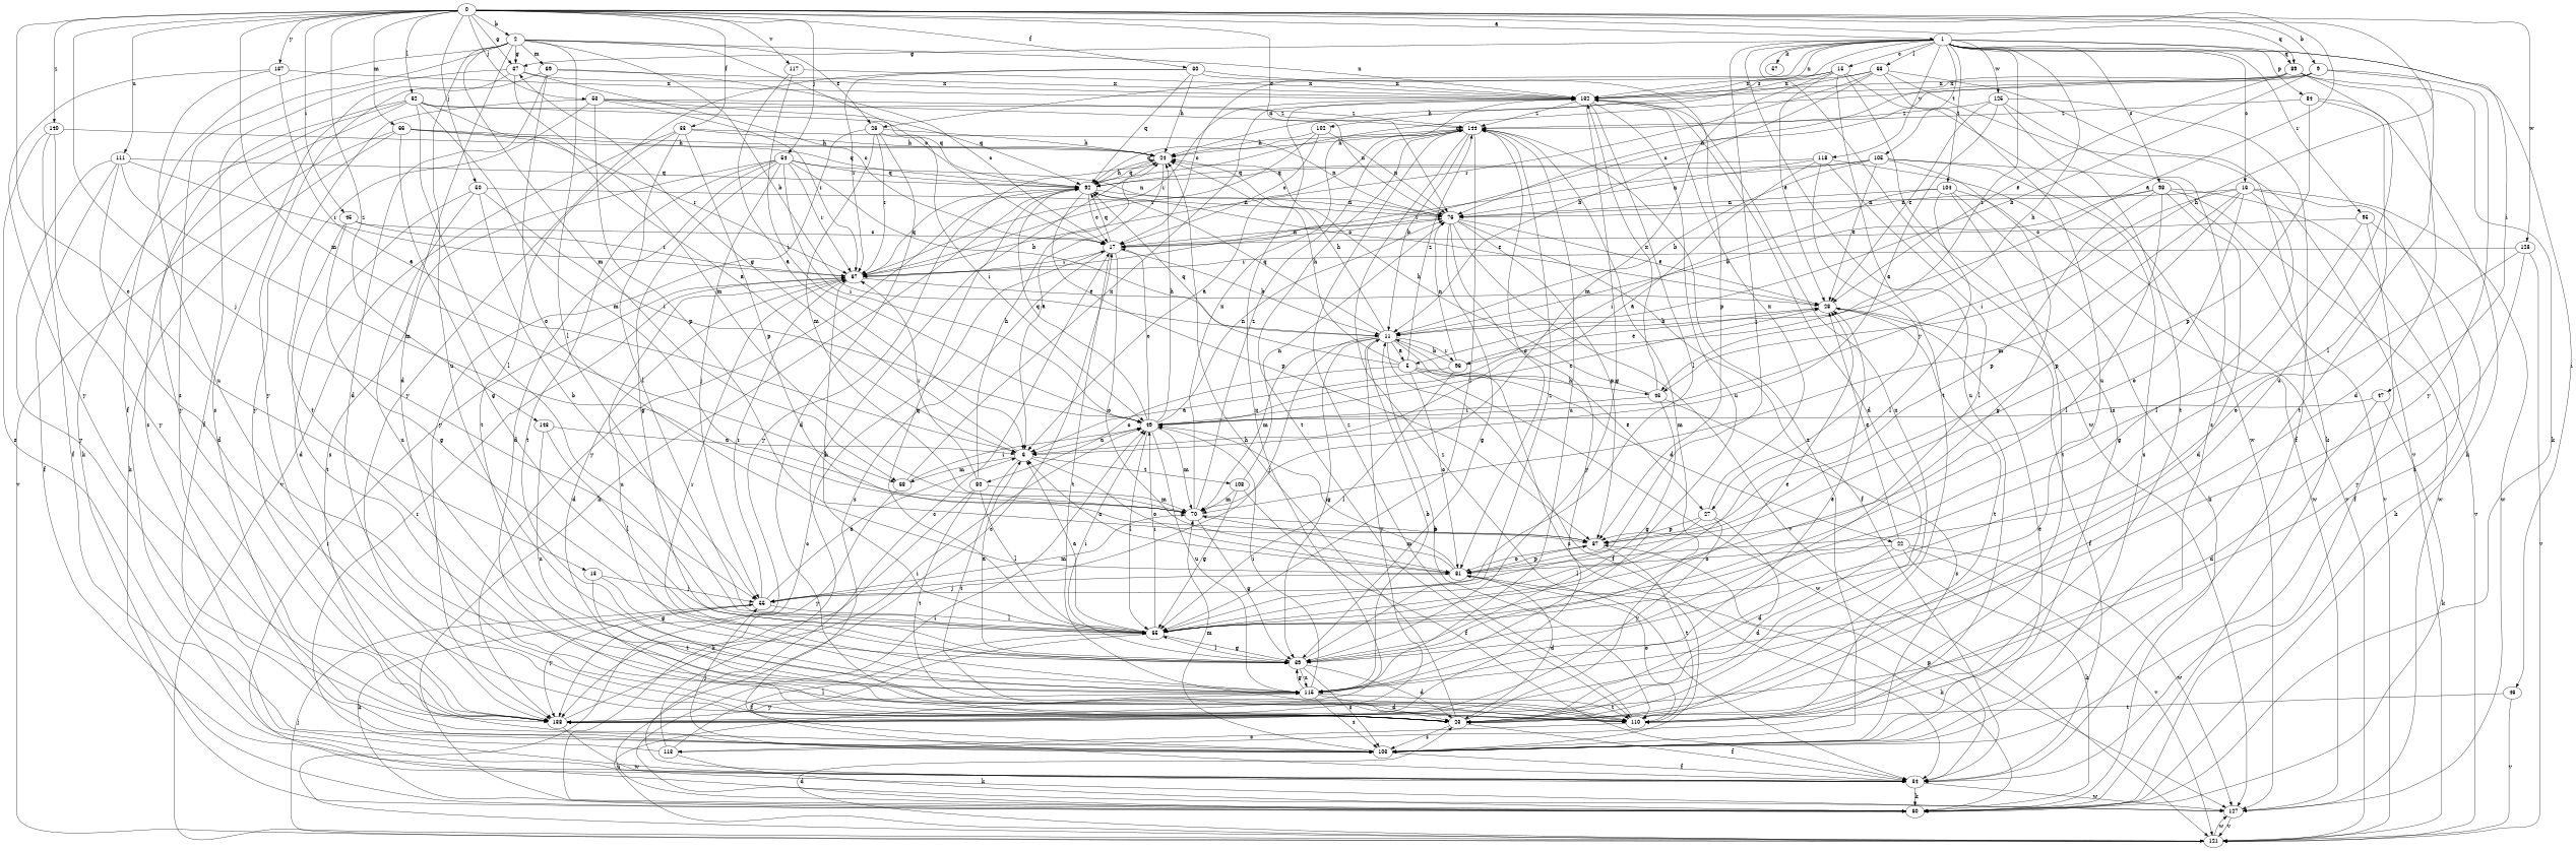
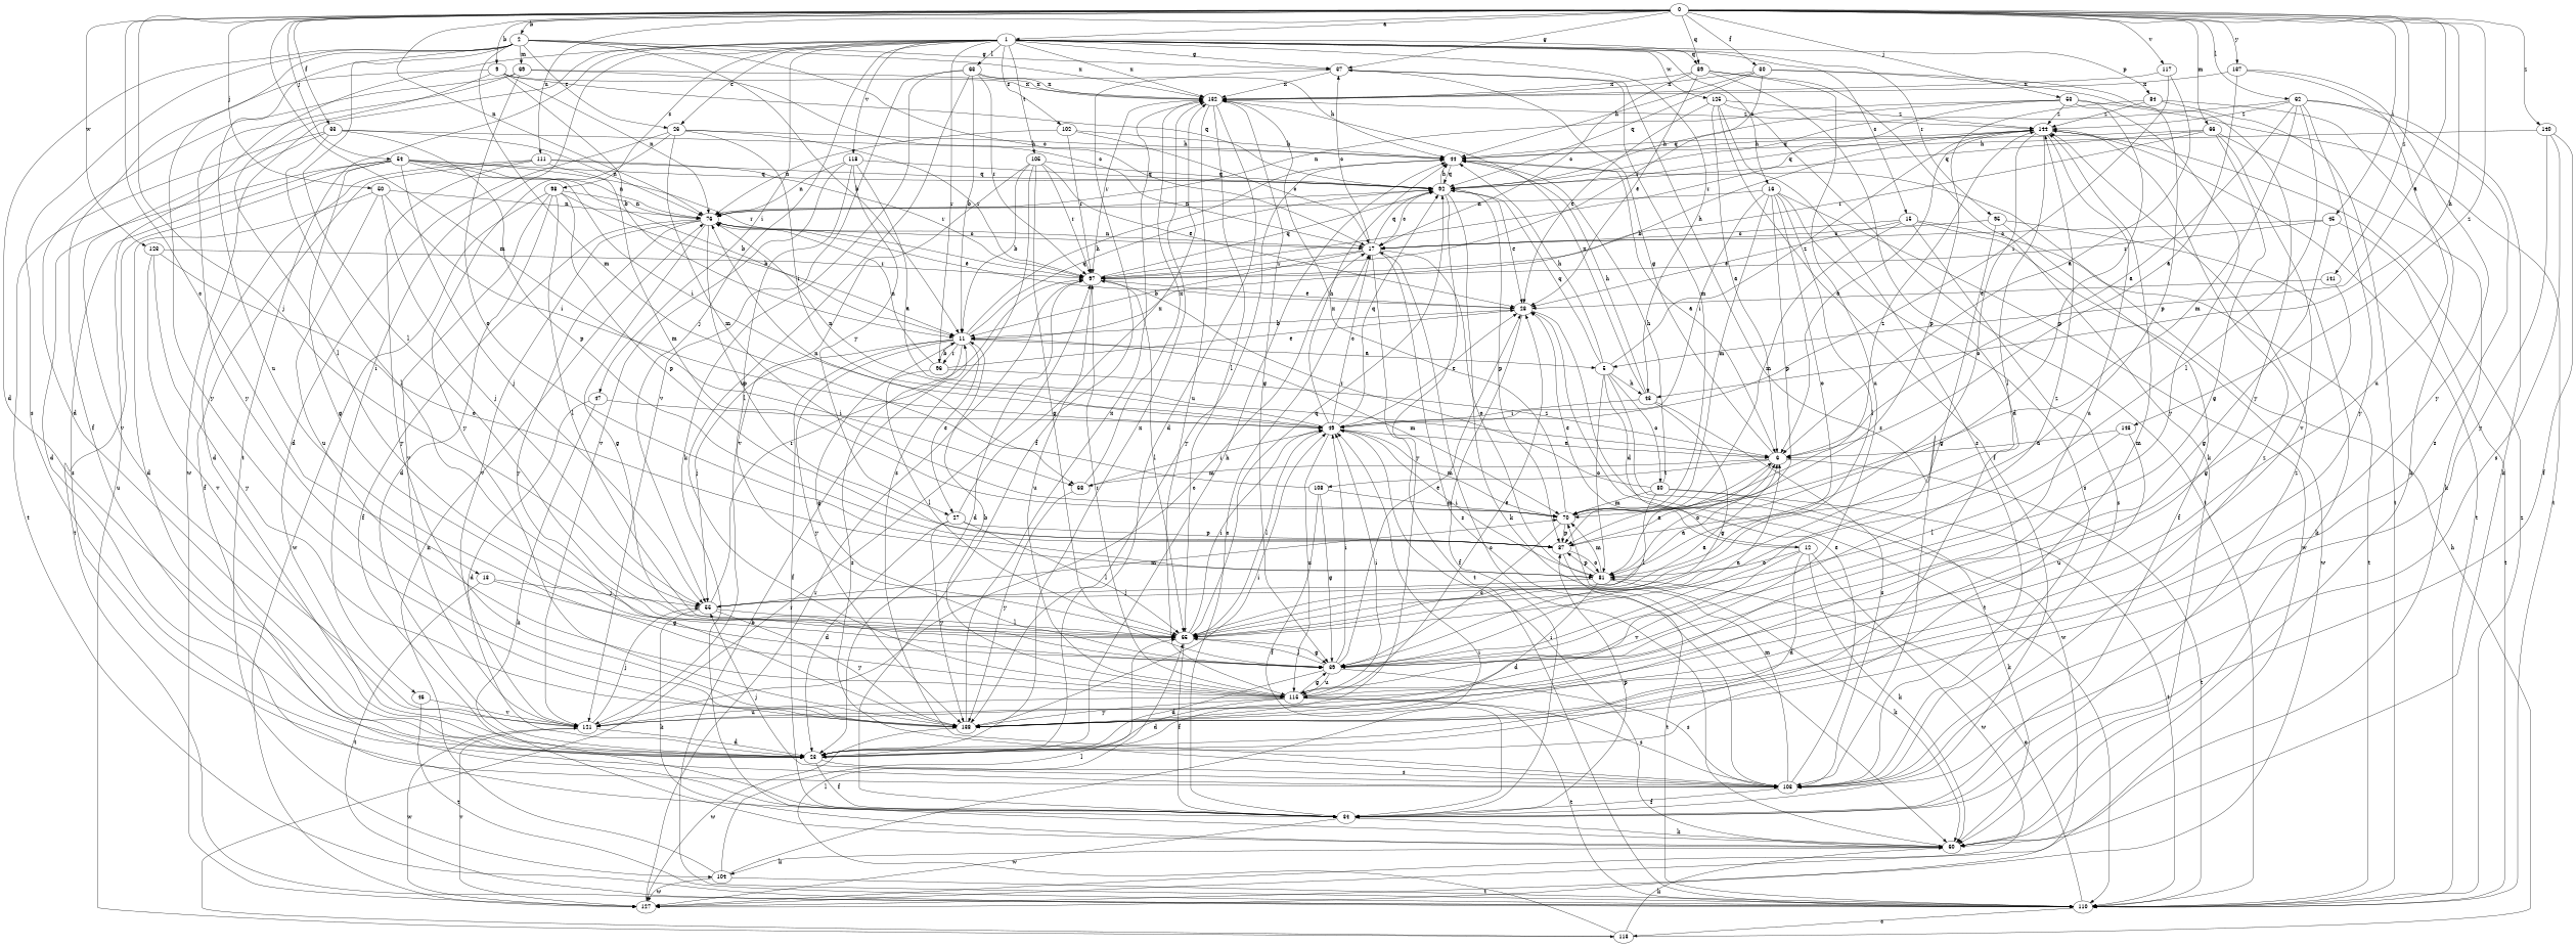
  strict digraph {
    0
    1
    5
    n4 [label=2]
    9
    13
    30
    33
    37
    43
    45
    50
    53
    54
    55
    62
    66
    68
    76
    89
    111
    117
    123
    137
    140
+   141
    143
    15
    16
    26
    46
    47
-   57
    63
    84
    95
    96
    98
    102
    104
    105
    113
    118
    125
    127
    132
-   22
-   44 [label=24]
+   22 [label=12]
+   44
    80
    81
    92
    144
    11
    17
    23
    34
    65
    69
    103
    115
    138
    110
    39
    87
-   97 [label=67]
+   97
    121
    70
    49
    6
    60
    28
    27
    108
    0 -> 1 [label=a]
    0 -> 5 [label=a]
    0 -> n4 [label=b]
    0 -> 9 [label=b]
    0 -> 13 [label=c]
    0 -> 30 [label=f]
    0 -> 33 [label=f]
    0 -> 37 [label=g]
    0 -> 43 [label=h]
    0 -> 45 [label=i]
    0 -> 50 [label=j]
    0 -> 53 [label=j]
    0 -> 54 [label=j]
    0 -> 55 [label=j]
    0 -> 62 [label=l]
    0 -> 66 [label=m]
    0 -> 68 [label=m]
    0 -> 76 [label=n]
    0 -> 89 [label=q]
    0 -> 111 [label=u]
    0 -> 117 [label=v]
    0 -> 123 [label=w]
    0 -> 137 [label=y]
    0 -> 140 [label=z]
+   0 -> 141 [label=z]
    0 -> 143 [label=z]
    1 -> 37 [label=g]
    1 -> 43 [label=h]
    1 -> 55 [label=j]
    1 -> 89 [label=q]
    1 -> 15 [label=c]
    1 -> 16 [label=c]
    1 -> 26 [label=e]
    1 -> 46 [label=i]
    1 -> 47 [label=i]
-   1 -> 57 [label=k]
    1 -> 63 [label=l]
    1 -> 84 [label=p]
    1 -> 95 [label=r]
    1 -> 96 [label=r]
    1 -> 98 [label=s]
    1 -> 102 [label=s]
    1 -> 104 [label=t]
    1 -> 105 [label=t]
    1 -> 113 [label=u]
    1 -> 118 [label=v]
    1 -> 125 [label=w]
    1 -> 127 [label=w]
    1 -> 132 [label=x]
    5 -> 43 [label=h]
    5 -> 127 [label=w]
    5 -> 22 [label=d]
    5 -> 44 [label=h]
    5 -> 80 [label=o]
    5 -> 81 [label=o]
    5 -> 92 [label=q]
    5 -> 144 [label=z]
    n4 -> 37 [label=g]
    n4 -> 68 [label=m]
    n4 -> 26 [label=e]
    n4 -> 132 [label=x]
    n4 -> 11 [label=b]
    n4 -> 17 [label=c]
    n4 -> 23 [label=d]
    n4 -> 34 [label=f]
    n4 -> 65 [label=l]
    n4 -> 69 [label=m]
    n4 -> 103 [label=s]
    n4 -> 115 [label=u]
    9 -> 76 [label=n]
    9 -> 132 [label=x]
    9 -> 92 [label=q]
    9 -> 11 [label=b]
    9 -> 65 [label=l]
    9 -> 138 [label=y]
    13 -> 55 [label=j]
    13 -> 110 [label=t]
    13 -> 39 [label=g]
    30 -> 132 [label=x]
    30 -> 44 [label=h]
    30 -> 92 [label=q]
    30 -> 138 [label=y]
    30 -> 87 [label=p]
    30 -> 97 [label=r]
    33 -> 76 [label=n]
    33 -> 44 [label=h]
    33 -> 65 [label=l]
    33 -> 110 [label=t]
    33 -> 87 [label=p]
    33 -> 121 [label=v]
    37 -> 132 [label=x]
-   37 -> 17 [label=c]
+   17 -> 37 [label=c]
    37 -> 34 [label=f]
    37 -> 103 [label=s]
    37 -> 70 [label=m]
    43 -> 132 [label=x]
    43 -> 44 [label=h]
    43 -> 103 [label=s]
    43 -> 39 [label=g]
    43 -> 49 [label=i]
    45 -> 17 [label=c]
    45 -> 110 [label=t]
    45 -> 39 [label=g]
    45 -> 97 [label=r]
-   50 -> 55 [label=b]
+   50 -> 55 [label=j]
    50 -> 76 [label=n]
    50 -> 23 [label=d]
    50 -> 115 [label=u]
    50 -> 49 [label=i]
    53 -> 76 [label=n]
    53 -> 92 [label=q]
    53 -> 144 [label=z]
    53 -> 138 [label=y]
    53 -> 110 [label=t]
    53 -> 87 [label=p]
    53 -> 97 [label=r]
    54 -> 55 [label=j]
    54 -> 76 [label=n]
    54 -> 92 [label=q]
    54 -> 11 [label=b]
    54 -> 23 [label=d]
    54 -> 103 [label=s]
    54 -> 110 [label=t]
    54 -> 39 [label=g]
    54 -> 97 [label=r]
    54 -> 49 [label=i]
    55 -> 65 [label=l]
    55 -> 138 [label=y]
    55 -> 97 [label=r]
    55 -> 70 [label=m]
    55 -> 6 [label=a]
    55 -> 60 [label=k]
    62 -> 92 [label=q]
    62 -> 144 [label=z]
    62 -> 65 [label=l]
    62 -> 103 [label=s]
    62 -> 138 [label=y]
    62 -> 70 [label=m]
    62 -> 6 [label=a]
    62 -> 60 [label=k]
    66 -> 44 [label=h]
    66 -> 92 [label=q]
    66 -> 39 [label=g]
    66 -> 97 [label=r]
    66 -> 121 [label=v]
    66 -> 60 [label=k]
    68 -> 132 [label=x]
    68 -> 138 [label=y]
    68 -> 49 [label=i]
    76 -> 17 [label=c]
    76 -> 34 [label=f]
    76 -> 138 [label=y]
    76 -> 39 [label=g]
    76 -> 87 [label=p]
    76 -> 121 [label=v]
    76 -> 28 [label=e]
    89 -> 132 [label=x]
    89 -> 17 [label=c]
    89 -> 23 [label=d]
    89 -> 115 [label=u]
    89 -> 60 [label=k]
    89 -> 28 [label=e]
    111 -> 92 [label=q]
    111 -> 23 [label=d]
    111 -> 34 [label=f]
    111 -> 138 [label=y]
    111 -> 97 [label=r]
    111 -> 70 [label=m]
    117 -> 132 [label=x]
    117 -> 49 [label=i]
    117 -> 6 [label=a]
    123 -> 81 [label=o]
    123 -> 138 [label=y]
    123 -> 97 [label=r]
    123 -> 121 [label=v]
    137 -> 132 [label=x]
    137 -> 115 [label=u]
    137 -> 138 [label=y]
    137 -> 6 [label=a]
    140 -> 44 [label=h]
    140 -> 34 [label=f]
    140 -> 103 [label=s]
    140 -> 138 [label=y]
+   141 -> 39 [label=g]
+   141 -> 28 [label=e]
    143 -> 65 [label=l]
    143 -> 115 [label=u]
    143 -> 6 [label=a]
    15 -> 127 [label=w]
-   15 -> 132 [label=x]
    15 -> 17 [label=c]
    15 -> 103 [label=s]
    15 -> 110 [label=t]
    15 -> 70 [label=m]
    15 -> 28 [label=e]
    16 -> 76 [label=n]
    16 -> 127 [label=w]
    16 -> 81 [label=o]
    16 -> 65 [label=l]
    16 -> 103 [label=s]
    16 -> 87 [label=p]
    16 -> 70 [label=m]
    16 -> 49 [label=i]
    26 -> 44 [label=h]
    26 -> 23 [label=d]
    26 -> 138 [label=y]
    26 -> 97 [label=r]
    26 -> 70 [label=m]
    26 -> 49 [label=i]
    46 -> 110 [label=t]
    46 -> 121 [label=v]
    47 -> 23 [label=d]
    47 -> 49 [label=i]
    47 -> 60 [label=k]
    63 -> 132 [label=x]
    63 -> 44 [label=h]
    63 -> 11 [label=b]
    63 -> 115 [label=u]
    63 -> 97 [label=r]
    63 -> 121 [label=v]
    63 -> 60 [label=k]
    84 -> 144 [label=z]
    84 -> 110 [label=t]
    84 -> 87 [label=p]
    84 -> 60 [label=k]
    95 -> 17 [label=c]
    95 -> 34 [label=f]
    95 -> 39 [label=g]
    95 -> 60 [label=k]
    96 -> 76 [label=n]
    96 -> 11 [label=b]
    96 -> 65 [label=l]
-   96 -> 6 [label=a]
+   96 -> 6 [label=z]
    96 -> 28 [label=e]
    98 -> 76 [label=n]
    98 -> 127 [label=w]
    98 -> 11 [label=b]
    98 -> 23 [label=d]
    98 -> 65 [label=l]
    98 -> 87 [label=p]
    98 -> 121 [label=v]
    102 -> 76 [label=n]
    102 -> 44 [label=h]
    102 -> 17 [label=c]
    102 -> 97 [label=r]
    104 -> 76 [label=n]
    104 -> 127 [label=w]
    104 -> 65 [label=l]
    104 -> 110 [label=t]
    104 -> 49 [label=i]
-   104 -> 60 [label=k]
+   60 -> 104 [label=k]
    105 -> 92 [label=q]
    105 -> 11 [label=b]
    105 -> 103 [label=s]
    105 -> 39 [label=g]
    105 -> 97 [label=r]
    105 -> 121 [label=v]
    105 -> 28 [label=e]
    113 -> 44 [label=h]
    113 -> 65 [label=l]
    113 -> 97 [label=r]
    113 -> 60 [label=k]
    118 -> 76 [label=n]
    118 -> 92 [label=q]
    118 -> 65 [label=l]
    118 -> 121 [label=v]
    118 -> 6 [label=a]
    118 -> 27 [label=y]
    125 -> 144 [label=z]
    125 -> 34 [label=f]
    125 -> 103 [label=s]
    125 -> 110 [label=t]
    125 -> 6 [label=a]
    125 -> 28 [label=e]
    127 -> 97 [label=r]
    127 -> 121 [label=v]
    132 -> 144 [label=z]
    132 -> 23 [label=d]
    132 -> 65 [label=l]
    132 -> 115 [label=u]
    132 -> 39 [label=g]
    132 -> 97 [label=r]
    22 -> 127 [label=w]
    22 -> 81 [label=o]
    22 -> 23 [label=d]
    22 -> 121 [label=v]
    22 -> 60 [label=k]
    22 -> 28 [label=e]
    44 -> 92 [label=q]
    44 -> 138 [label=y]
    44 -> 6 [label=a]
    80 -> 44 [label=h]
    80 -> 65 [label=l]
    80 -> 110 [label=t]
    80 -> 97 [label=r]
    80 -> 70 [label=m]
    80 -> 60 [label=k]
    81 -> 55 [label=j]
    81 -> 23 [label=d]
    81 -> 87 [label=p]
    81 -> 70 [label=m]
    81 -> 49 [label=i]
    81 -> 6 [label=a]
    81 -> 60 [label=k]
    92 -> 76 [label=n]
    92 -> 44 [label=h]
    92 -> 17 [label=c]
    92 -> 138 [label=y]
    92 -> 87 [label=p]
    92 -> 60 [label=k]
    92 -> 28 [label=e]
    144 -> 44 [label=h]
    144 -> 81 [label=o]
    144 -> 92 [label=q]
    144 -> 11 [label=b]
    144 -> 65 [label=l]
    144 -> 115 [label=u]
    144 -> 110 [label=t]
    144 -> 6 [label=a]
    11 -> 5 [label=a]
    11 -> 55 [label=j]
    11 -> 96 [label=r]
    11 -> 44 [label=h]
    11 -> 92 [label=q]
    11 -> 34 [label=f]
    11 -> 103 [label=s]
    11 -> 138 [label=y]
    11 -> 39 [label=g]
    11 -> 70 [label=m]
    11 -> 27 [label=e]
    17 -> 76 [label=n]
    17 -> 81 [label=o]
    17 -> 92 [label=q]
    17 -> 11 [label=b]
    17 -> 103 [label=s]
    17 -> 110 [label=t]
    17 -> 97 [label=r]
    23 -> 132 [label=x]
    23 -> 44 [label=h]
    23 -> 144 [label=m]
    23 -> 34 [label=f]
    23 -> 103 [label=s]
    34 -> 127 [label=w]
-   144 -> 34 [label=z]
+   34 -> 144 [label=z]
    34 -> 17 [label=c]
    34 -> 87 [label=p]
    34 -> 60 [label=k]
    65 -> 92 [label=q]
    65 -> 34 [label=f]
    65 -> 39 [label=g]
    65 -> 49 [label=i]
    65 -> 6 [label=a]
    69 -> 132 [label=x]
    69 -> 81 [label=o]
    69 -> 17 [label=c]
    69 -> 23 [label=d]
    69 -> 138 [label=y]
    103 -> 55 [label=j]
    103 -> 144 [label=z]
    103 -> 34 [label=f]
    103 -> 70 [label=m]
    103 -> 28 [label=e]
    115 -> 11 [label=b]
    115 -> 23 [label=d]
    115 -> 103 [label=s]
    115 -> 138 [label=y]
    115 -> 110 [label=t]
    115 -> 39 [label=g]
    115 -> 97 [label=r]
    115 -> 49 [label=i]
    115 -> 28 [label=e]
    138 -> 127 [label=w]
    138 -> 132 [label=x]
    138 -> 49 [label=i]
    110 -> 113 [label=c]
    110 -> 81 [label=o]
    110 -> 144 [label=z]
    110 -> 11 [label=b]
    39 -> 144 [label=z]
    39 -> 23 [label=d]
    39 -> 65 [label=l]
    39 -> 103 [label=s]
    39 -> 115 [label=u]
    39 -> 49 [label=i]
    39 -> 6 [label=a]
    39 -> 28 [label=e]
    87 -> 81 [label=o]
    87 -> 110 [label=t]
    97 -> 92 [label=q]
    97 -> 23 [label=d]
    97 -> 65 [label=l]
    97 -> 115 [label=u]
    97 -> 28 [label=e]
    121 -> 55 [label=j]
    121 -> 127 [label=w]
    121 -> 17 [label=c]
    121 -> 23 [label=d]
-   121 -> 115 [label=u]
+   115 -> 121 [label=u]
    70 -> 132 [label=x]
    70 -> 144 [label=z]
-   70 -> 39 [label=g]
+   70 -> 39 [label=c]
    70 -> 87 [label=p]
    49 -> 76 [label=n]
    49 -> 44 [label=h]
    49 -> 92 [label=q]
    49 -> 17 [label=c]
    49 -> 65 [label=l]
    49 -> 115 [label=u]
    49 -> 70 [label=m]
    49 -> 6 [label=a]
    49 -> 28 [label=e]
    6 -> 37 [label=g]
    6 -> 68 [label=m]
    6 -> 81 [label=o]
    6 -> 110 [label=t]
    6 -> 108 [label=t]
    60 -> 17 [label=c]
    60 -> 49 [label=i]
    28 -> 11 [label=b]
    28 -> 34 [label=f]
    28 -> 110 [label=t]
    27 -> 132 [label=x]
    27 -> 23 [label=d]
    27 -> 65 [label=l]
    27 -> 138 [label=y]
    27 -> 87 [label=p]
    108 -> 76 [label=n]
    108 -> 34 [label=f]
-   108 -> 65 [label=g]
+   108 -> 39 [label=g]
    108 -> 70 [label=m]
  }
